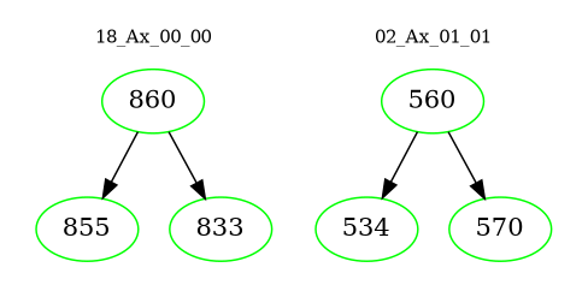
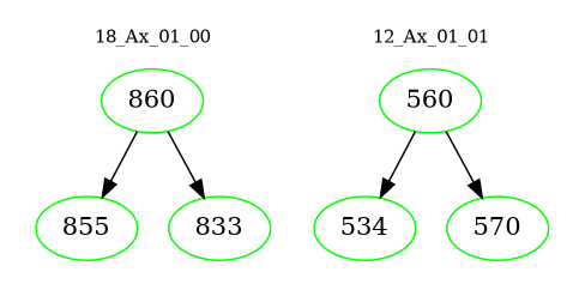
  digraph {
    node [color=green]
    edge [color=black]
    n1 [label=860]
    n2 [label=855]
    n3 [label=833]
    n4 [label=560]
    n5 [label=534]
    n6 [label=570]
    subgraph cluster_1 {
      color=white
      fontsize=10
-     label="18_Ax_00_00"
+     label="18_Ax_01_00"
      n1
      n2
      n3
    }
    subgraph cluster_2 {
      color=white
      fontsize=10
-     label="02_Ax_01_01"
+     label="12_Ax_01_01"
      n4
      n5
      n6
    }
    n1 -> n2
    n1 -> n3
    n4 -> n5
    n4 -> n6
  }
